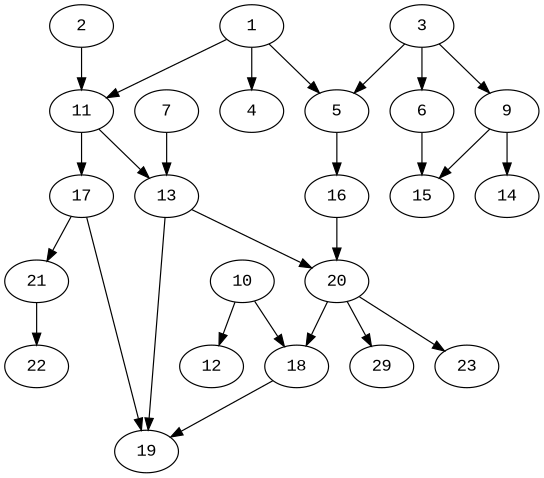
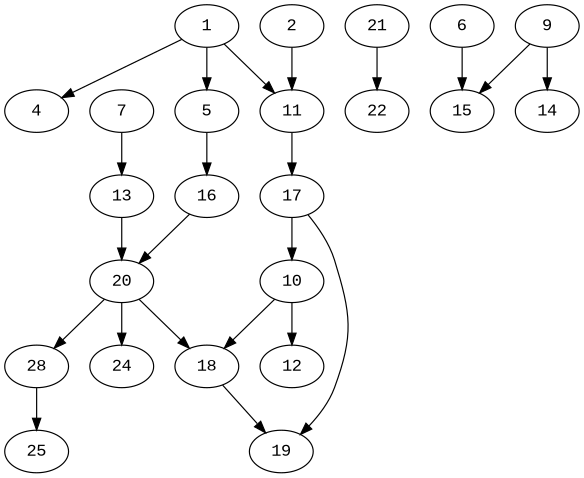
  digraph {
    fontname="Liberation Mono"
    node [alpha=0.20 fontname="Liberation Mono"]
    edge [fontname="Liberation Mono"]
    1 [alpha=0.03 expect_size=622327877710244]
    4 [expect_size=11080192282207453184]
    5 [alpha=0.07 expect_size=28288908797660889088]
    11 [alpha=0.18 expect_size=23257643917424088]
    16 [alpha=0.01 expect_size=135186998253170176]
    7 [alpha=0.13 expect_size=2089769202048780]
    13 [alpha=0.19 expect_size=136738501992428688]
    10 [alpha=0.05 expect_size=1230464846133513]
    12 [alpha=0.18 expect_size=1286857055879187922944]
    18 [alpha=0.18 expect_size=1606370163339629]
    17 [expect_size=1925107567641904545792]
    20 [alpha=0.02 expect_size=7486832985207996416]
    19 [alpha=0.01 expect_size=236480340210753888]
    21 [alpha=0.10 expect_size=529508460319941952]
    2 [alpha=0.17 expect_size=2984371993985013]
-   3 [expect_size=131315667794552896]
    6 [alpha=0.13 expect_size=2182947712250708224]
    9 [expect_size=36112791644701336]
    15 [alpha=0.15 expect_size=2525174052413816320]
    14 [alpha=0.18 expect_size=8661680251157656]
-   23 [alpha=0.17 expect_size=510731879482130432000]
-   24 [alpha=0.00 expect_size=1749860710016489 label=29]
+   23 [alpha=0.17 expect_size=510731879482130432000 label=28]
+   24 [alpha=0.00 expect_size=1749860710016489]
    22 [alpha=0.03 expect_size=290399360482808576]
+   25 [alpha=0.03 expect_size=22141856376684544000]
    1 -> 4
    1 -> 5
    1 -> 11
    5 -> 16
-   11 -> 13
    11 -> 17
    16 -> 20
    7 -> 13
    13 -> 20
-   13 -> 19
    10 -> 12
    10 -> 18
    18 -> 19
    17 -> 19
-   17 -> 21
+   17 -> 10
    20 -> 18
    20 -> 23
    20 -> 24
    21 -> 22
    2 -> 11
-   3 -> 5
-   3 -> 6
-   3 -> 9
    6 -> 15
    9 -> 15
    9 -> 14
+   23 -> 25
  }
